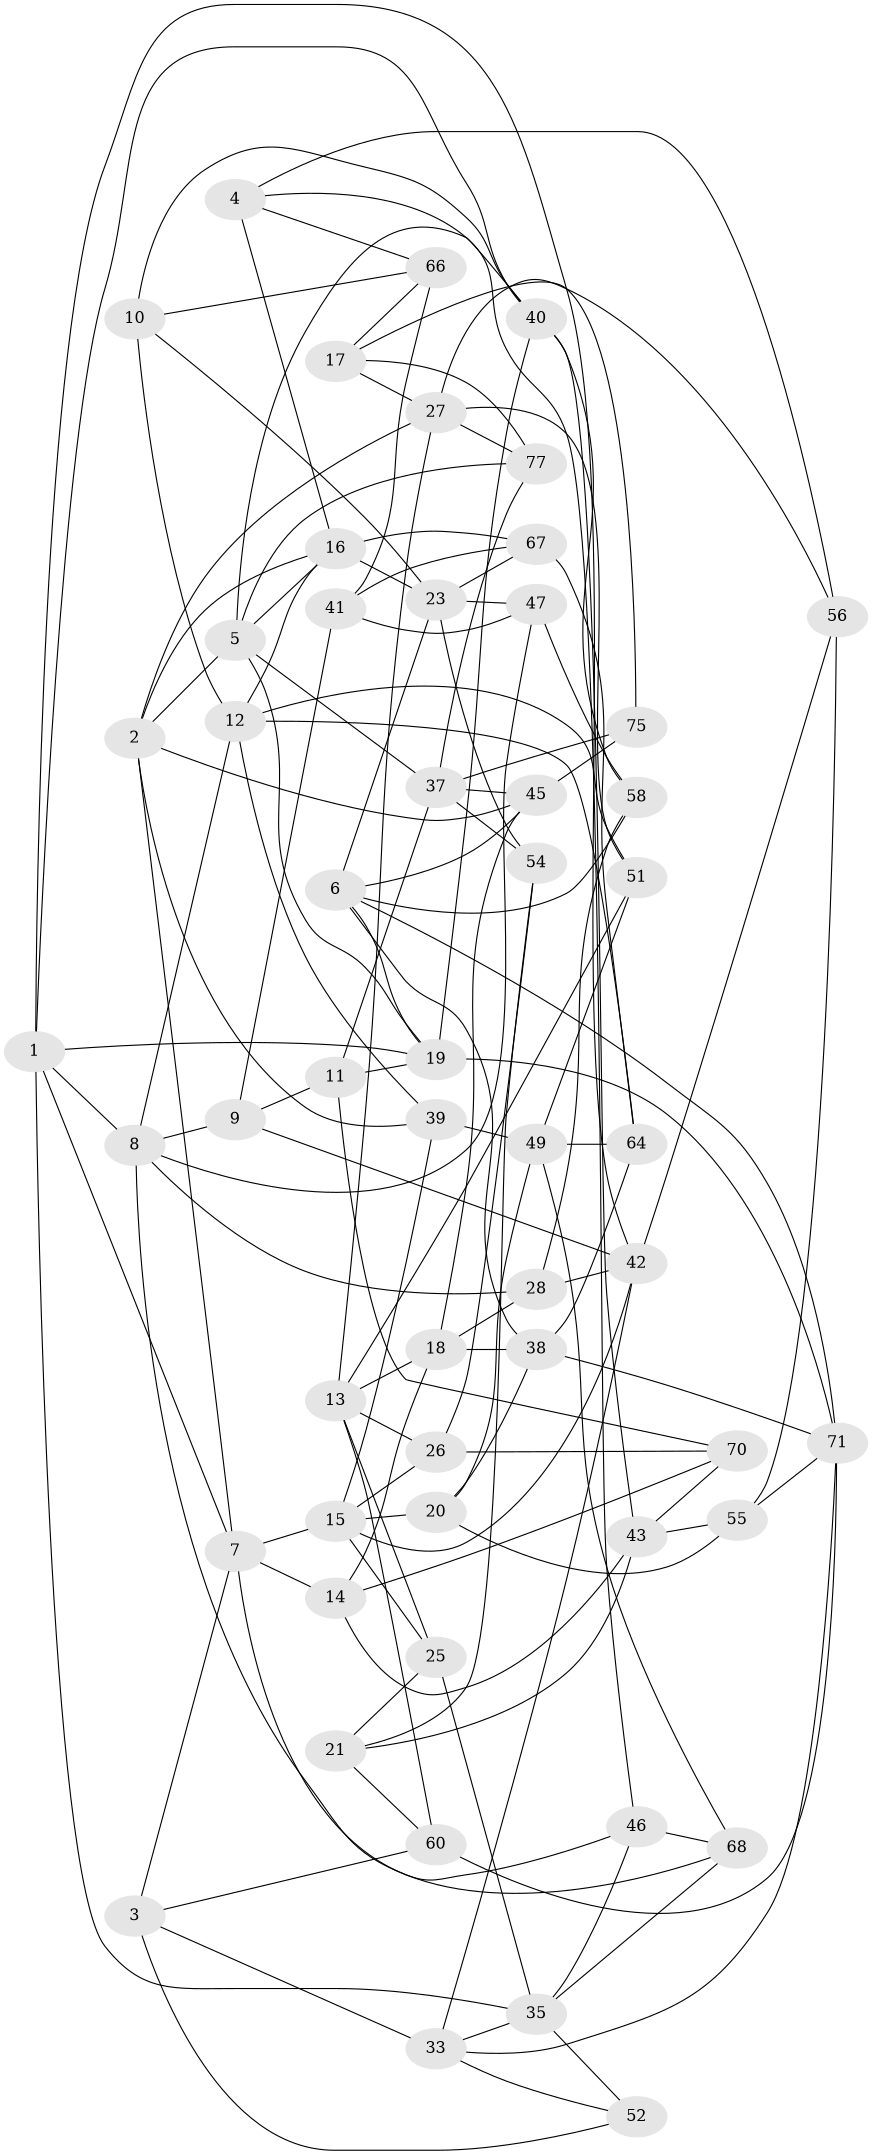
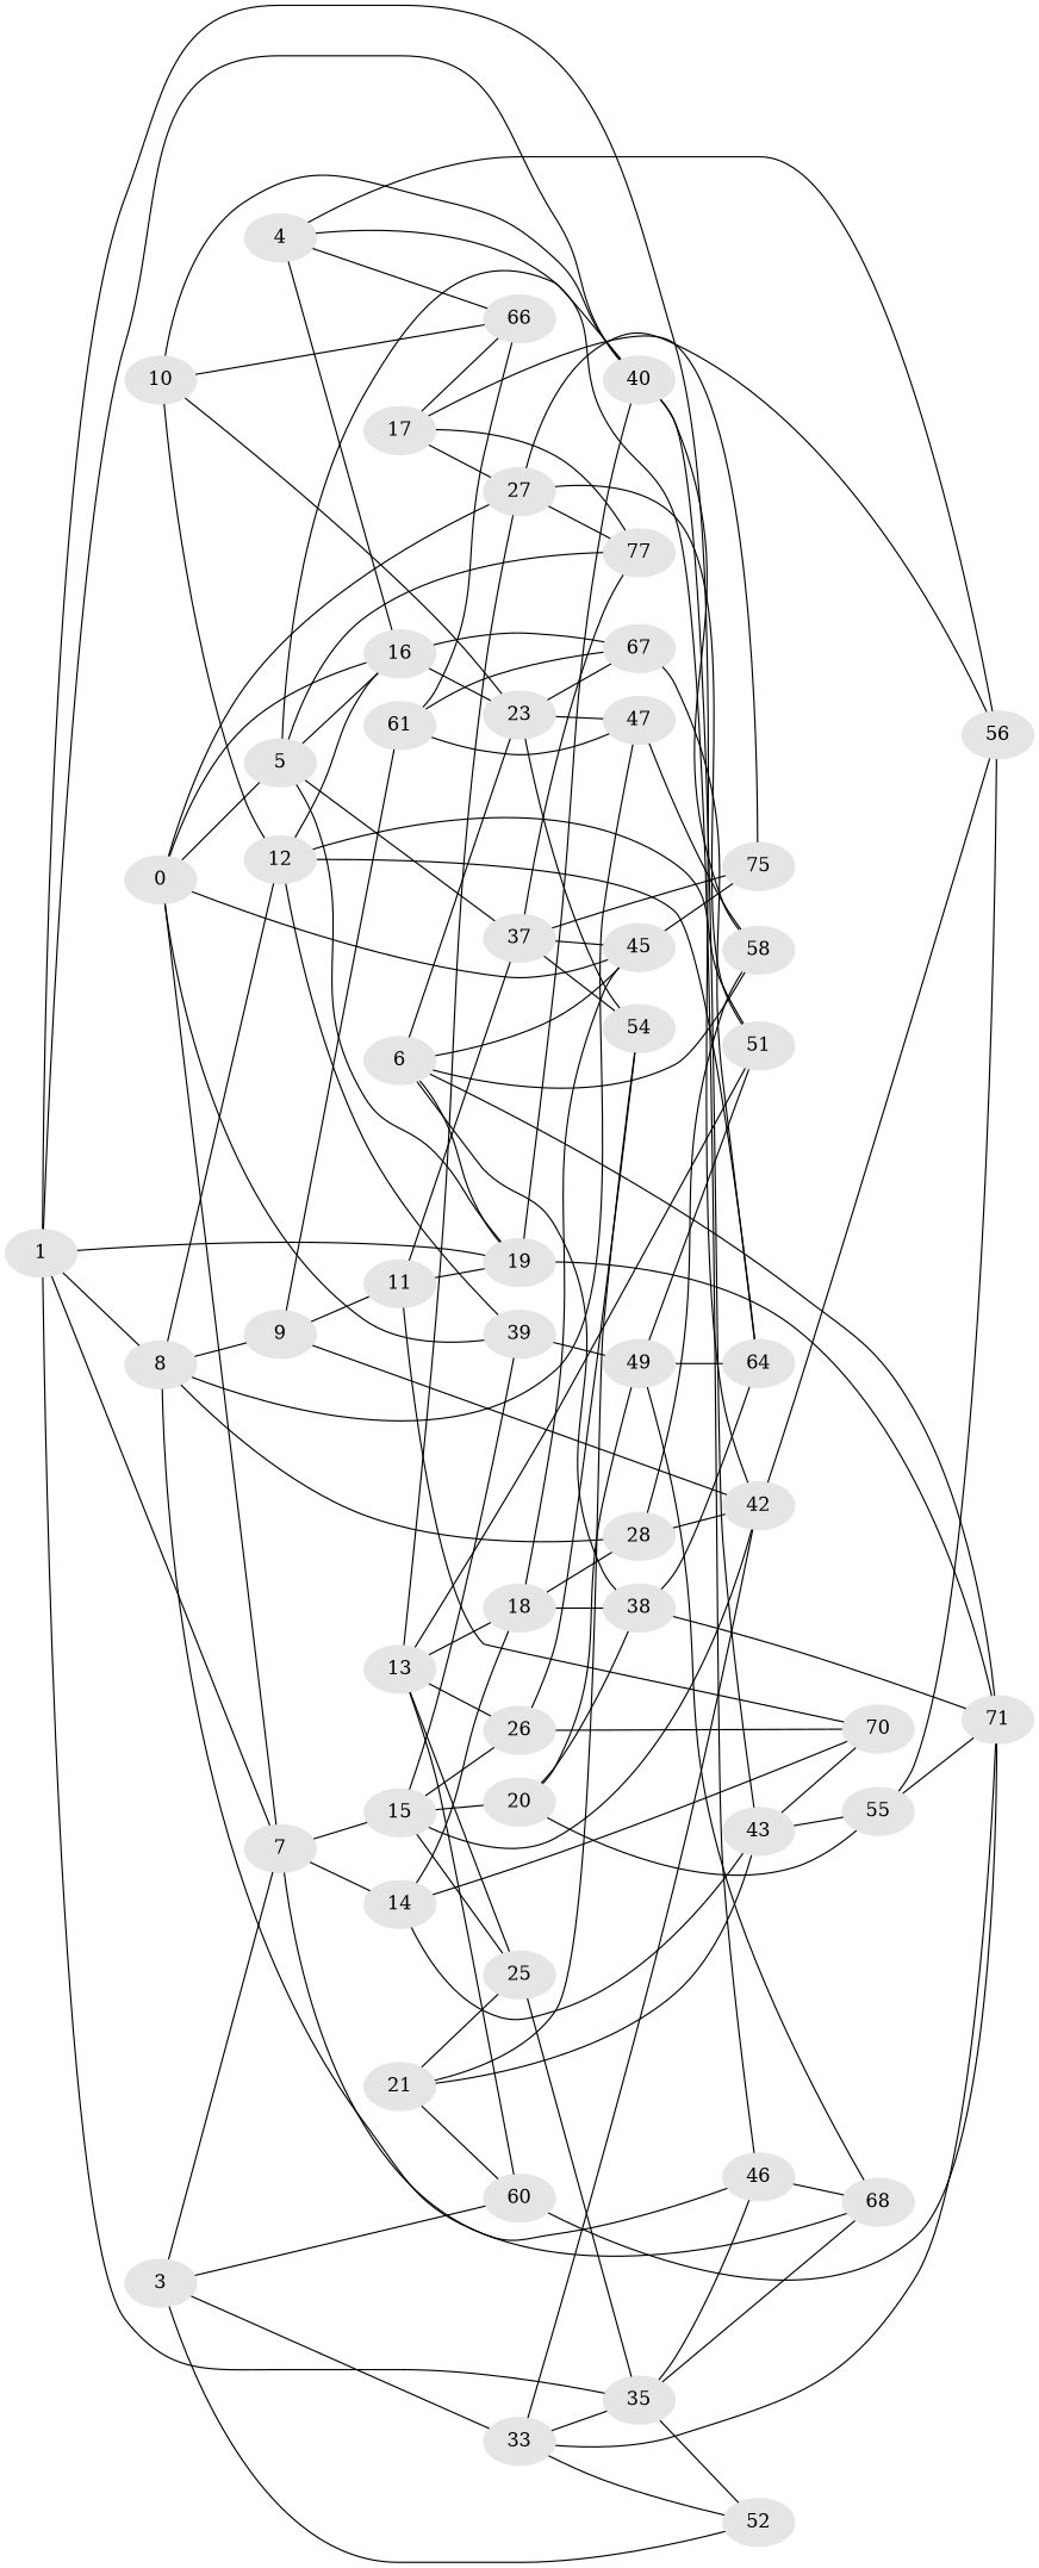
  graph {
    rankdir=LR
    node [color=gray90 style=filled]
    1 [super="+44"]
    7 [super="+50"]
    8 [super="+72"]
    19 [super="+31"]
    35 [super="+36"]
    40 [super="+59"]
    42 [super="+76"]
    14
    15 [super="+22"]
    68
    46
    9
    12 [super="+67"]
    28
    47
    71 [super="+78"]
    52
    58
    43 [super="+63"]
    56
-   2 [super="+30"]
+   2 [super="+30" label=0]
    5 [super="+29"]
    16 [super="+32"]
    27 [super="+34"]
    39
    45 [super="+61"]
    37 [super="+73"]
    77
    23 [super="+48"]
    n30 [label=67]
    51
    49 [super="+62"]
    75
    3
    33 [super="+74"]
    60
    4
    66
    54
    6 [super="+53"]
    38 [super="+65"]
    64
    70
    18 [super="+24"]
    25
    26
    20
    11
-   41
+   41 [label=61]
    10
    13 [super="+69"]
    55
    17
    21
    1 -- 7
    1 -- 8
    1 -- 19
    1 -- 35
    1 -- 40
    1 -- 42
    7 -- 14
    7 -- 15
    7 -- 68
    8 -- 46
    8 -- 9
    8 -- 12
    8 -- 28
    8 -- 47
    19 -- 40
    19 -- 71
    35 -- 68
    35 -- 46
    35 -- 52
    40 -- 58
    40 -- 43
    42 -- 56
    14 -- 43
    14 -- 70
    14 -- 18
    15 -- 42
    15 -- 39
    15 -- 25
    15 -- 26
    15 -- 20
    46 -- 68
    9 -- 42
    9 -- 11
    9 -- 41
    12 -- 16
    12 -- 39
    12 -- 51
    12 -- 64
    28 -- 42
    28 -- 58
    47 -- 58
    43 -- 70
    43 -- 55
    2 -- 7
    2 -- 5
    2 -- 16
    2 -- 27
    2 -- 39
    2 -- 45
    5 -- 19
    5 -- 40
    5 -- 16
    5 -- 37
    5 -- 77
    16 -- 23
    16 -- n30
    27 -- 56
    27 -- 77
    27 -- 51
    39 -- 49
    45 -- 75 [weight=2]
    37 -- 45
    37 -- 77
    37 -- 75
    37 -- 54
    23 -- 47
    23 -- n30
    23 -- 54
    n30 -- 64
    49 -- 68
    49 -- 51
    49 -- 64
    3 -- 7
    3 -- 52
    3 -- 33
    3 -- 60
    33 -- 35
    33 -- 42
    33 -- 71
    33 -- 52 [weight=2]
    60 -- 71
    4 -- 46
    4 -- 56
    4 -- 16
    4 -- 66
    6 -- 19
    6 -- 71
    6 -- 58
    6 -- 45
    6 -- 23
    6 -- 38
    38 -- 71
    38 -- 64
    18 -- 28
    18 -- 45
    18 -- 38 [weight=2]
    25 -- 35
    26 -- 54
    26 -- 70
    20 -- 49
    20 -- 38
    20 -- 55
    11 -- 19
    11 -- 37
    11 -- 70
    41 -- 47
    41 -- n30
    41 -- 66
    10 -- 40
    10 -- 12
    10 -- 23
    10 -- 66
    13 -- 27
    13 -- 51
    13 -- 60
    13 -- 18
    13 -- 25
    13 -- 26
    55 -- 71
    55 -- 56
    17 -- 27
    17 -- 77
    17 -- 75
    17 -- 66
    21 -- 43
    21 -- 60
    21 -- 54
    21 -- 25
  }
